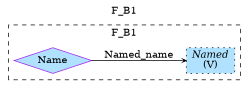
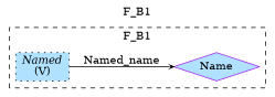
  digraph {
    label=F_B1
    labelfontsize=12
    labelloc=tl
    rankdir=LR
    node [fillcolor=lightskyblue1]
    n1 [label=<{<I>Named</I><br/>(V)}> shape=record style="filled,dotted"]
    n2 [label=Name shape=diamond style=filled color=purple]
    subgraph cluster_1 {
      style=dashed
      n1
      n2
    }
-   n2 -> n1 [arrowhead=vee arrowsize=.5 label=Named_name style=solid]
+   n1 -> n2 [arrowhead=vee arrowsize=.5 label=Named_name style=solid]
  }
